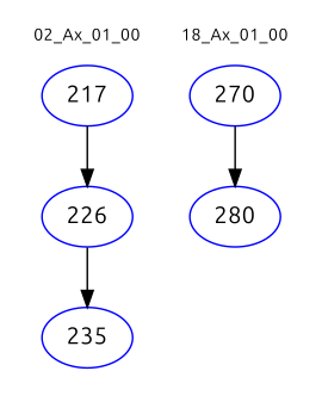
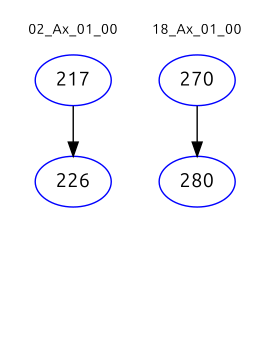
  digraph {
    fontname=Ubuntu
    node [color=blue fontname=Ubuntu]
    edge [color=black fontname=Ubuntu]
    n1 [label=226]
    n2 [label=217]
-   n3 [label=235]
    n4 [label=270]
    n5 [label=280]
    subgraph cluster_1 {
      color=white
      fontsize=10
      label="02_Ax_01_00"
      n1
      n2
-     n3
    }
    subgraph cluster_2 {
      color=white
      fontsize=10
      label="18_Ax_01_00"
      n4
      n5
    }
-   n1 -> n3
    n2 -> n1
    n4 -> n5
  }
